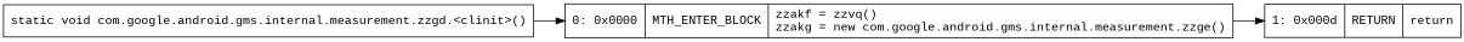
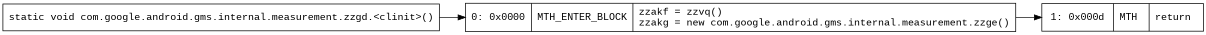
  digraph {
    rankdir=LR
    fontname="Liberation Mono"
    node [shape=record fontname="Liberation Mono"]
    edge [fontname="Liberation Mono"]
    n1 [label="{0\:\ 0x0000|MTH_ENTER_BLOCK\l|zzakf = zzvq()\lzzakg = new com.google.android.gms.internal.measurement.zzge()\l}"]
-   n2 [label="{1\:\ 0x000d|RETURN\l|return\l}"]
+   n2 [label="{1\:\ 0x000d|MTH\l|return\l}"]
    n3 [label="{static void com.google.android.gms.internal.measurement.zzgd.\<clinit\>() }"]
    n1 -> n2
    n3 -> n1
  }
